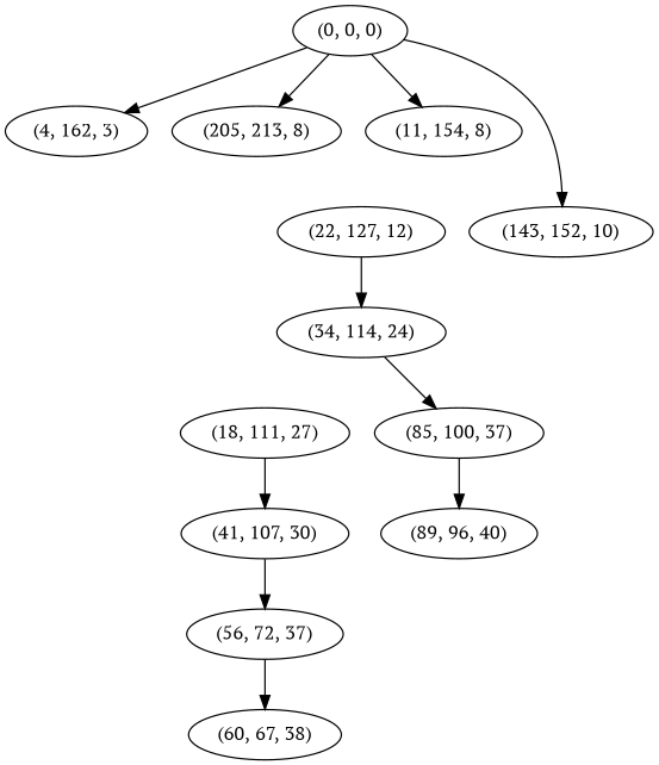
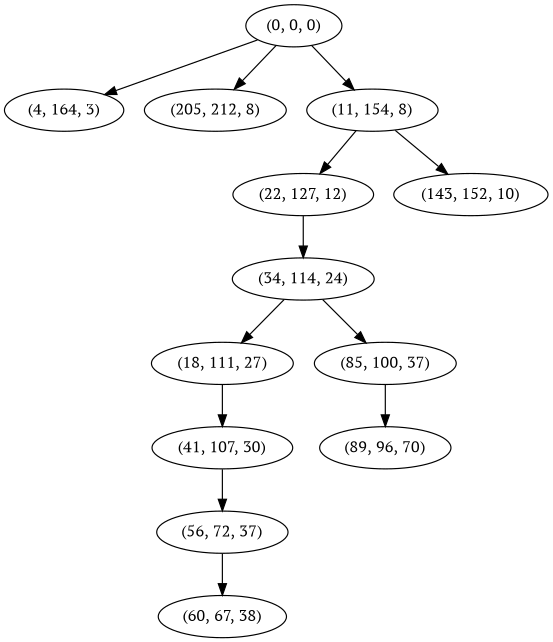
  digraph {
    fontname="PT Serif"
    node [fontname="PT Serif"]
    edge [fontname="PT Serif"]
    "(0, 0, 0)"
-   "(4, 162, 3)"
-   "(205, 213, 8)"
+   "(4, 162, 3)" [label="(4, 164, 3)"]
+   "(205, 213, 8)" [label="(205, 212, 8)"]
    "(11, 154, 8)"
    "(22, 127, 12)"
    "(143, 152, 10)"
    "(34, 114, 24)"
    n8 [label="(18, 111, 27)"]
    "(85, 100, 37)"
    "(41, 107, 30)"
    n11 [label="(56, 72, 37)"]
    "(60, 67, 38)"
-   "(89, 96, 40)"
+   "(89, 96, 40)" [label="(89, 96, 70)"]
    "(0, 0, 0)" -> "(4, 162, 3)"
    "(0, 0, 0)" -> "(205, 213, 8)"
    "(0, 0, 0)" -> "(11, 154, 8)"
-   "(0, 0, 0)" -> "(143, 152, 10)"
+   "(11, 154, 8)" -> "(22, 127, 12)"
+   "(11, 154, 8)" -> "(143, 152, 10)"
    "(22, 127, 12)" -> "(34, 114, 24)"
+   "(34, 114, 24)" -> n8
    "(34, 114, 24)" -> "(85, 100, 37)"
    n8 -> "(41, 107, 30)"
    "(85, 100, 37)" -> "(89, 96, 40)"
    "(41, 107, 30)" -> n11
    n11 -> "(60, 67, 38)"
  }
